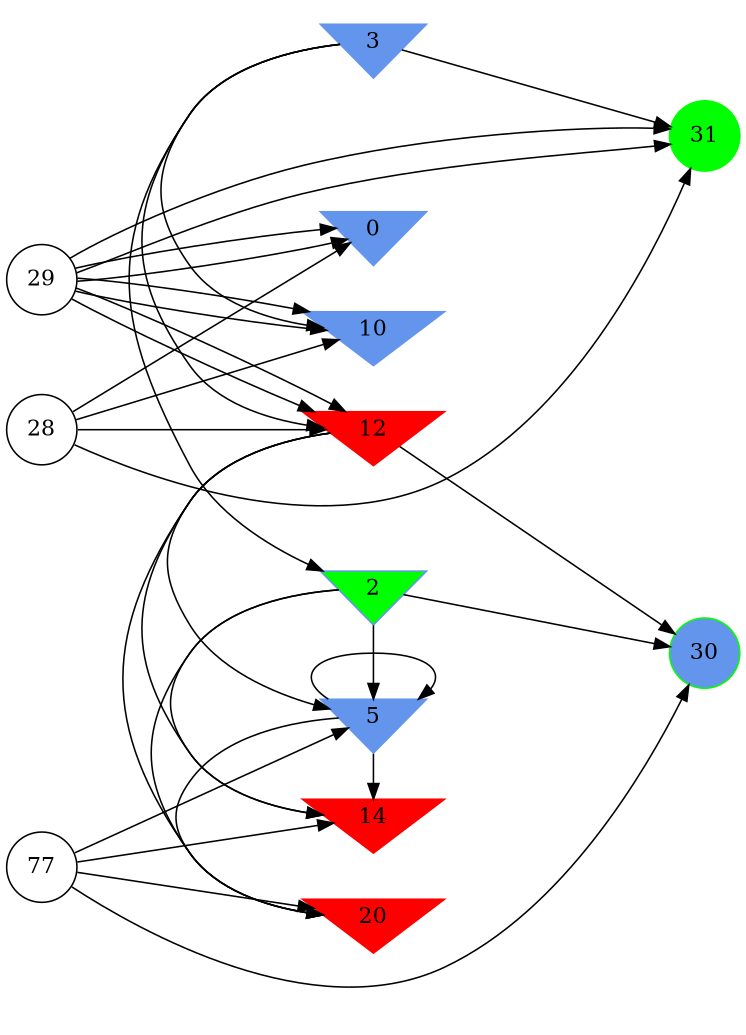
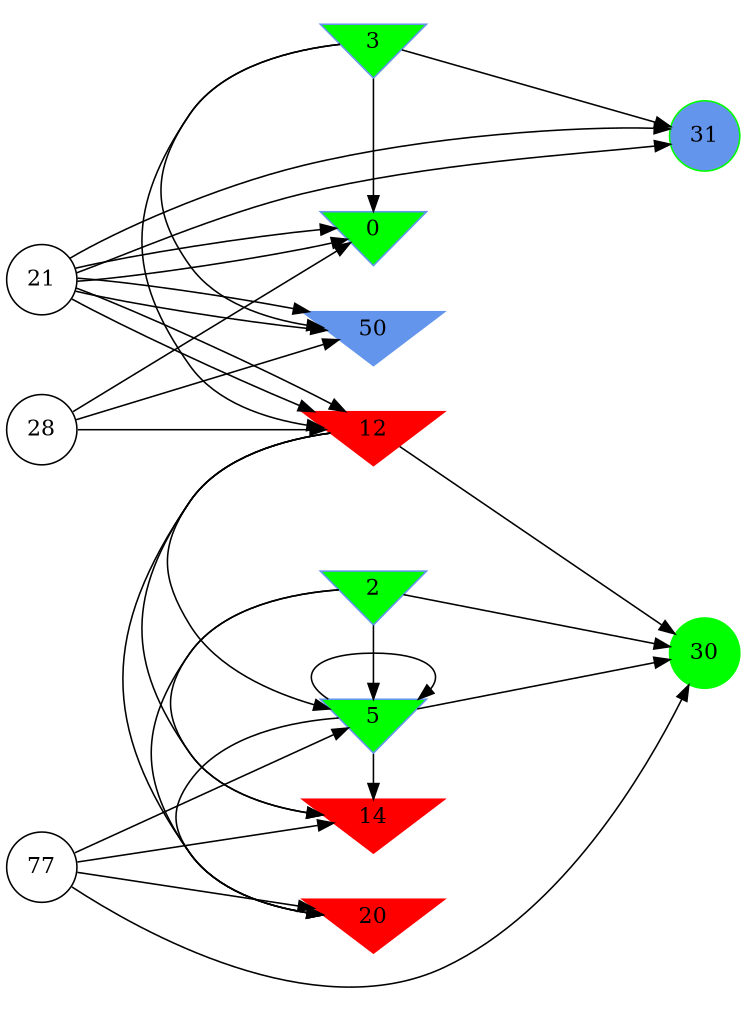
  digraph {
    rankdir=LR
    ranksep=2.0
    node [color=cornflowerblue shape=invtriangle style=filled]
-   0
+   0 [fillcolor=green]
    2 [fillcolor=green]
-   3
-   5
-   10
+   3 [fillcolor=green]
+   5 [fillcolor=green]
+   10 [label=50]
    12 [color=red]
    14 [color=red]
    20 [color=red]
    n9 [color=black label=77 shape=circle style=""]
    28 [color=black shape=circle style=""]
-   29 [color=black shape=circle style=""]
-   30 [color=green shape=circle fillcolor=cornflowerblue]
-   31 [color=green shape=circle]
+   29 [color=black shape=circle label=21 style=""]
+   30 [color=green shape=circle]
+   31 [color=green shape=circle fillcolor=cornflowerblue]
    subgraph sub_1 {
      rank=same
      0
      2
      3
      5
      10
      12
      14
      20
    }
    subgraph sub_2 {
      rank=same
      n9
      28
      29
    }
    subgraph sub_3 {
      rank=same
      30
      31
    }
    2 -> 5
    2 -> 14
    2 -> 20
    2 -> 30
-   3 -> 2
+   3 -> 0
    3 -> 10
    3 -> 12
    3 -> 31
    5 -> 5
    5 -> 14
    5 -> 20
+   5 -> 30
    12 -> 5
    12 -> 14
    12 -> 20
    12 -> 30
    n9 -> 5
    n9 -> 14
    n9 -> 20
    n9 -> 30
    28 -> 0
    28 -> 10
    28 -> 12
-   28 -> 31
    29 -> 0
    29 -> 0
    29 -> 10
    29 -> 10
    29 -> 12
    29 -> 12
    29 -> 31
    29 -> 31
  }
